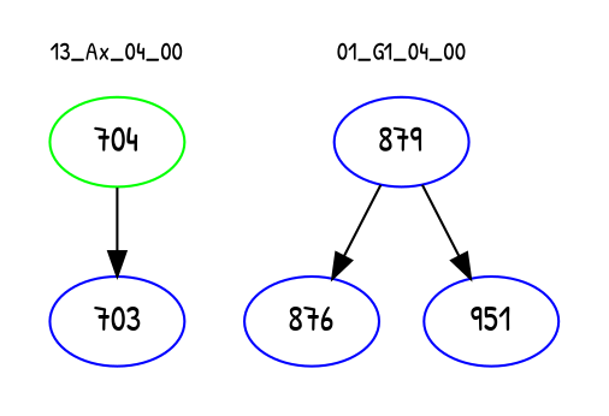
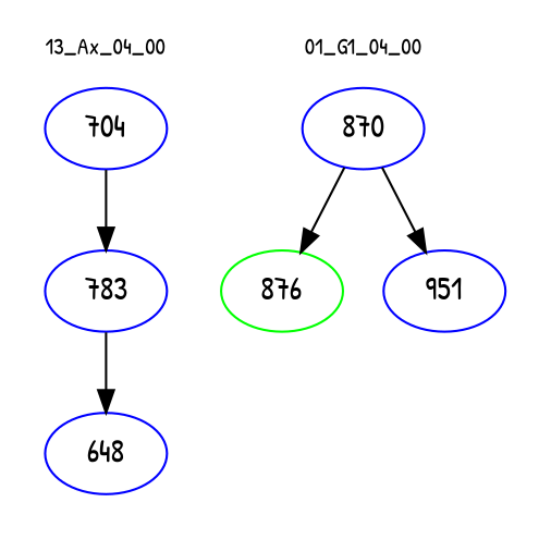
  digraph {
    fontname="Patrick Hand"
    node [color=blue fontname="Patrick Hand"]
    edge [color=black fontname="Patrick Hand"]
-   n1 [color=green label=704]
-   n2 [label=703]
-   n4 [label=876]
-   n5 [label=879]
+   n1 [label=704]
+   n2 [label=783]
+   n3 [label=648]
+   n4 [color=green label=876]
+   n5 [label=870]
    n6 [label=951]
    subgraph cluster_1 {
      color=white
      fontsize=10
      label="13_Ax_04_00"
      n1
      n2
+     n3
    }
    subgraph cluster_2 {
      color=white
      fontsize=10
      label="01_G1_04_00"
      n4
      n5
      n6
    }
    n1 -> n2
+   n2 -> n3
    n5 -> n4
    n5 -> n6
  }
